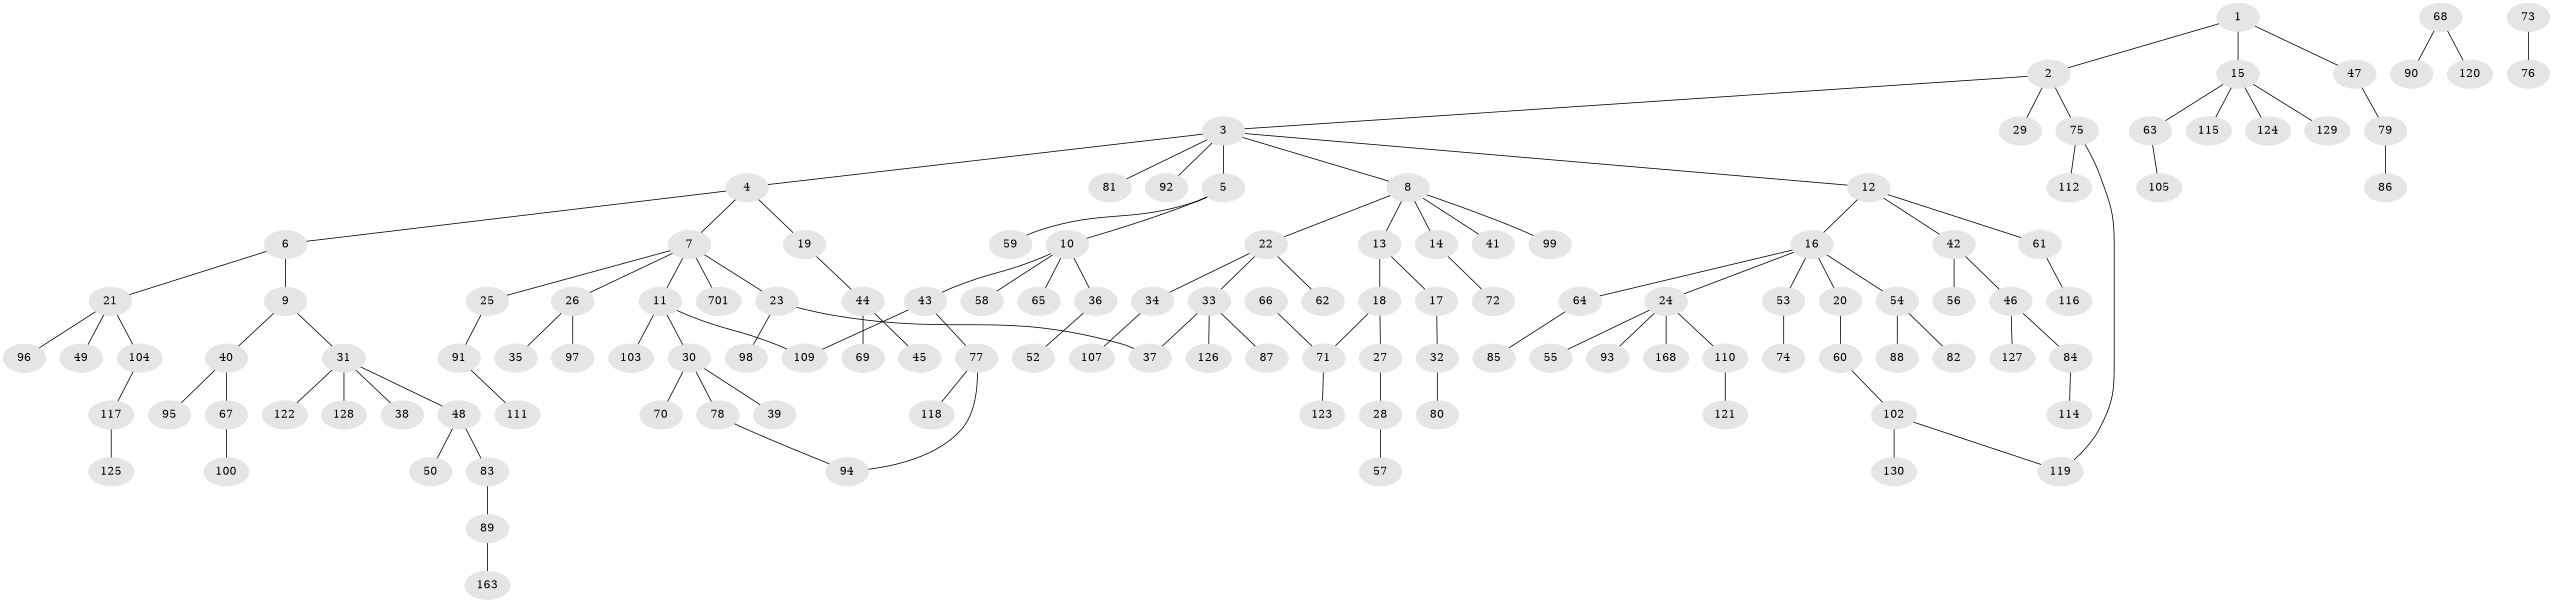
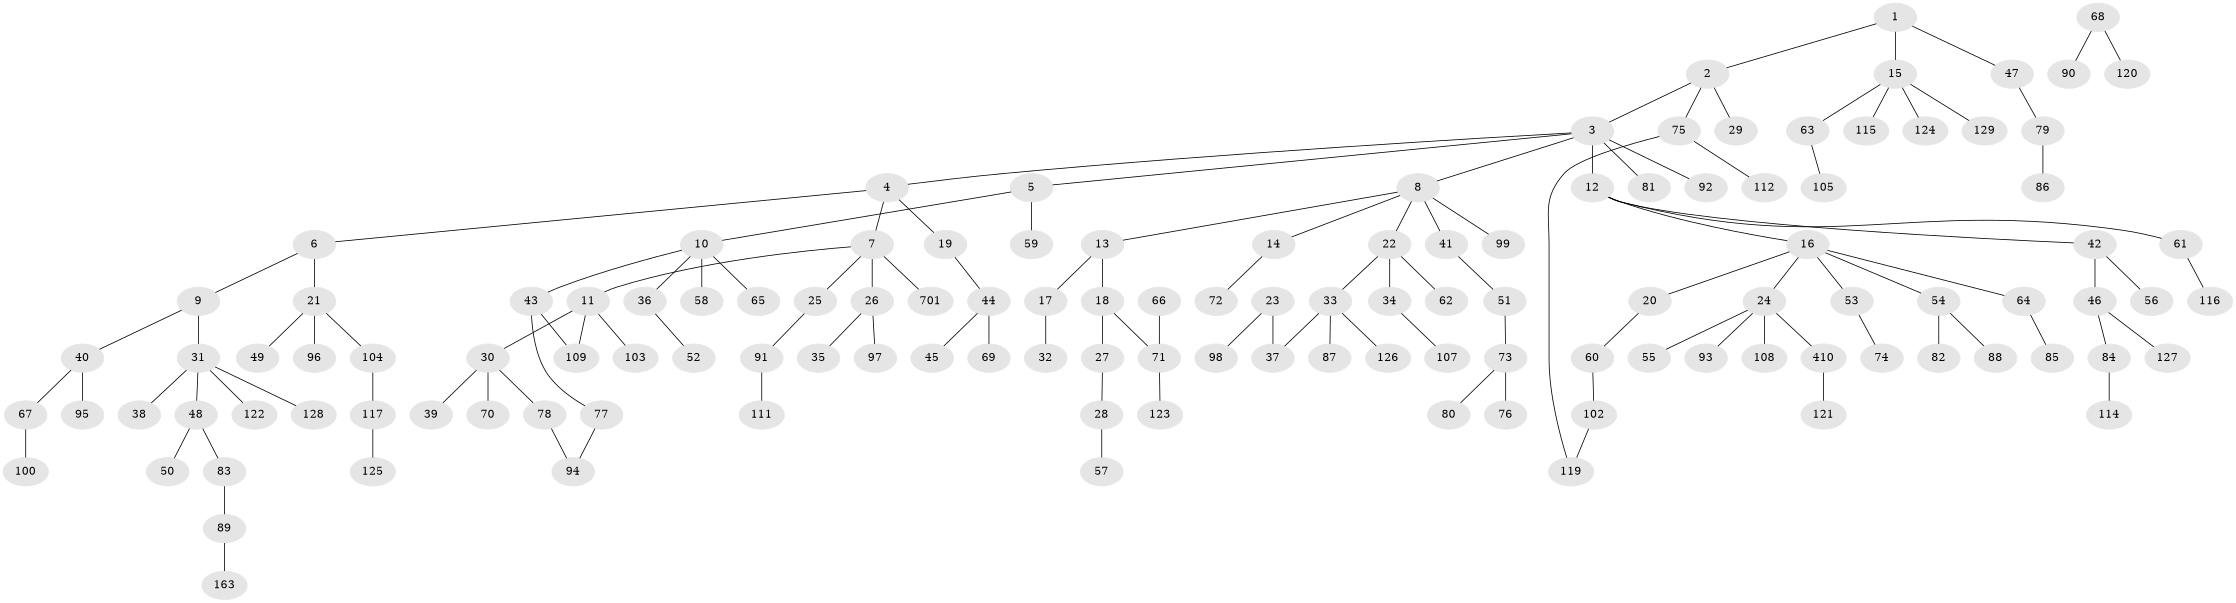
  graph {
    node [color=gray90 style=filled]
    1
    2
    15
    47
    3
    29
    75
    63
    115
    124
    129
    79
    4
    5
    8
    12
    81
    92
    112
    119
    6
    7
    19
    10
    59
    13
    14
    22
    41
    99
    16
    42
    61
    9
    21
    11
    23
    25
    26
    n40 [label=701]
    44
    36
    43
    58
    65
    40
    31
    49
    96
    104
    30
    103
    109
    37
    98
    91
    35
    97
    17
    18
    72
    33
    34
    62
+   51
    67
    95
    52
    77
    39
    70
    78
    20
    24
    53
    54
    64
    46
    56
    116
    32
    27
    71
    105
    60
    55
    93
-   108 [label=168]
-   110
+   108
+   110 [label=410]
    74
    82
    88
    85
    80
    28
    66
    45
    69
    102
    38
    48
    122
    128
    117
    87
    126
    107
    68
    90
    120
    121
    111
    57
    94
    50
    83
    100
    73
    84
    127
-   118
    114
    86
    89
    76
-   130
    123
    n128 [label=163]
    125
    1 -- 2
    1 -- 15
    1 -- 47
    2 -- 3
    2 -- 29
    2 -- 75
    15 -- 63
    15 -- 115
    15 -- 124
    15 -- 129
    47 -- 79
    3 -- 4
    3 -- 5
    3 -- 8
    3 -- 12
    3 -- 81
    3 -- 92
    75 -- 112
    75 -- 119
    63 -- 105
    79 -- 86
    4 -- 6
    4 -- 7
    4 -- 19
    5 -- 10
    5 -- 59
    8 -- 13
    8 -- 14
    8 -- 22
    8 -- 41
    8 -- 99
    12 -- 16
    12 -- 42
    12 -- 61
    6 -- 9
    6 -- 21
    7 -- 11
-   7 -- 23
    7 -- 25
    7 -- 26
    7 -- n40
    19 -- 44
    10 -- 36
    10 -- 43
    10 -- 58
    10 -- 65
    13 -- 17
    13 -- 18
    14 -- 72
    22 -- 33
    22 -- 34
    22 -- 62
+   41 -- 51
    16 -- 20
    16 -- 24
    16 -- 53
    16 -- 54
    16 -- 64
    42 -- 46
    42 -- 56
    61 -- 116
    9 -- 40
    9 -- 31
    21 -- 49
    21 -- 96
    21 -- 104
    11 -- 30
    11 -- 103
    11 -- 109
    23 -- 37
    23 -- 98
    25 -- 91
    26 -- 35
    26 -- 97
    44 -- 45
    44 -- 69
    36 -- 52
    43 -- 109
    43 -- 77
    40 -- 67
    40 -- 95
    31 -- 38
    31 -- 48
    31 -- 122
    31 -- 128
    104 -- 117
    30 -- 39
    30 -- 70
    30 -- 78
    91 -- 111
    17 -- 32
    18 -- 27
    18 -- 71
    33 -- 37
    33 -- 87
    33 -- 126
    34 -- 107
+   51 -- 73
    67 -- 100
    77 -- 94
-   77 -- 118
    78 -- 94
    20 -- 60
    24 -- 55
    24 -- 93
    24 -- 108
    24 -- 110
    53 -- 74
    54 -- 82
    54 -- 88
    64 -- 85
    46 -- 84
    46 -- 127
-   32 -- 80
+   73 -- 80
    27 -- 28
    71 -- 123
    60 -- 102
    110 -- 121
    28 -- 57
    66 -- 71
    102 -- 119
-   102 -- 130
    48 -- 50
    48 -- 83
    117 -- 125
    68 -- 90
    68 -- 120
    83 -- 89
    73 -- 76
    84 -- 114
    89 -- n128
  }
